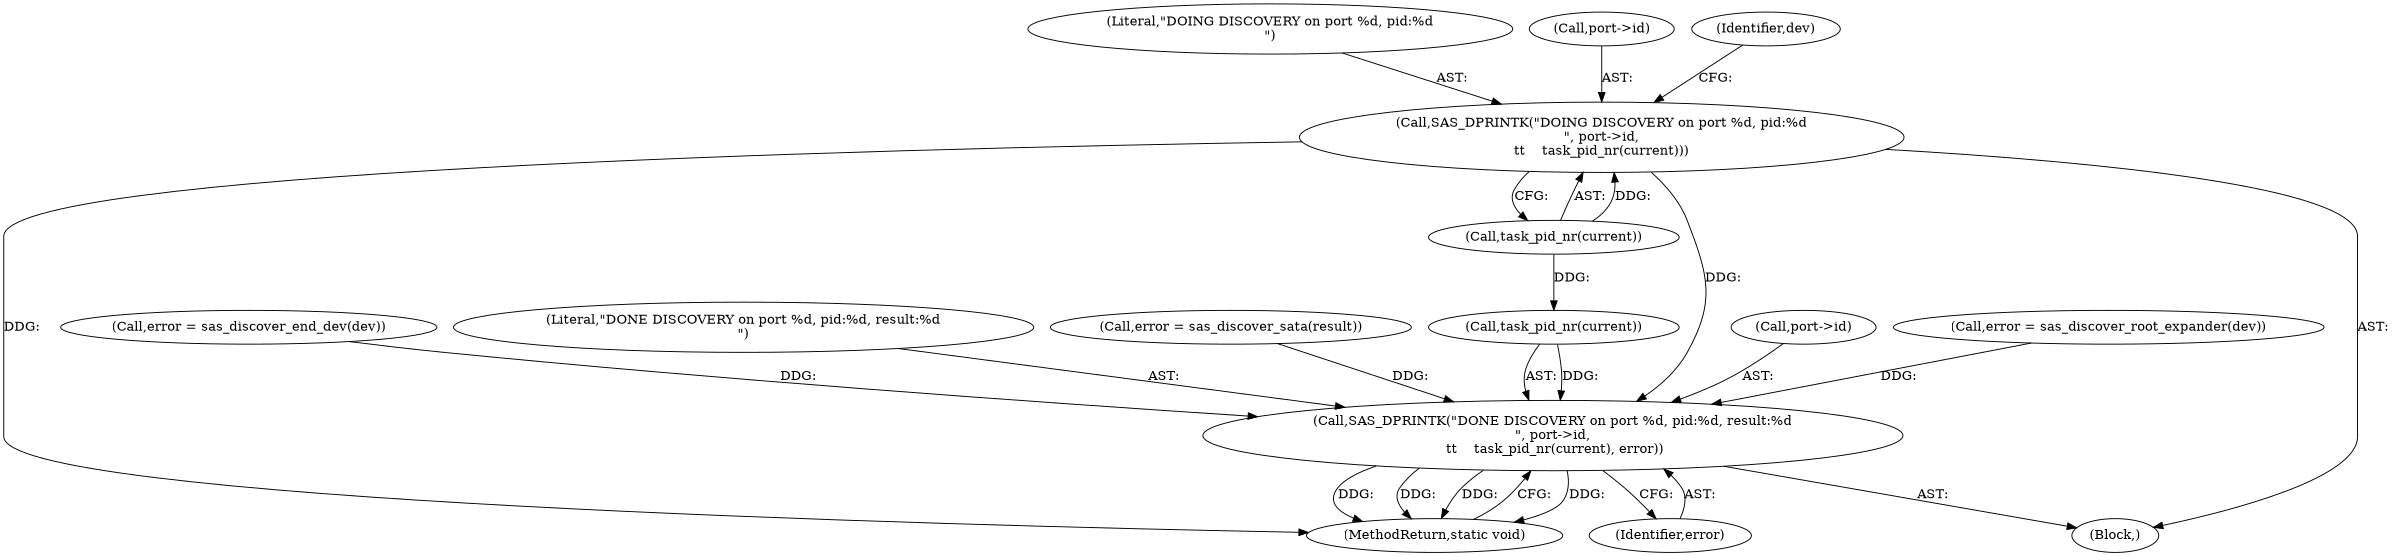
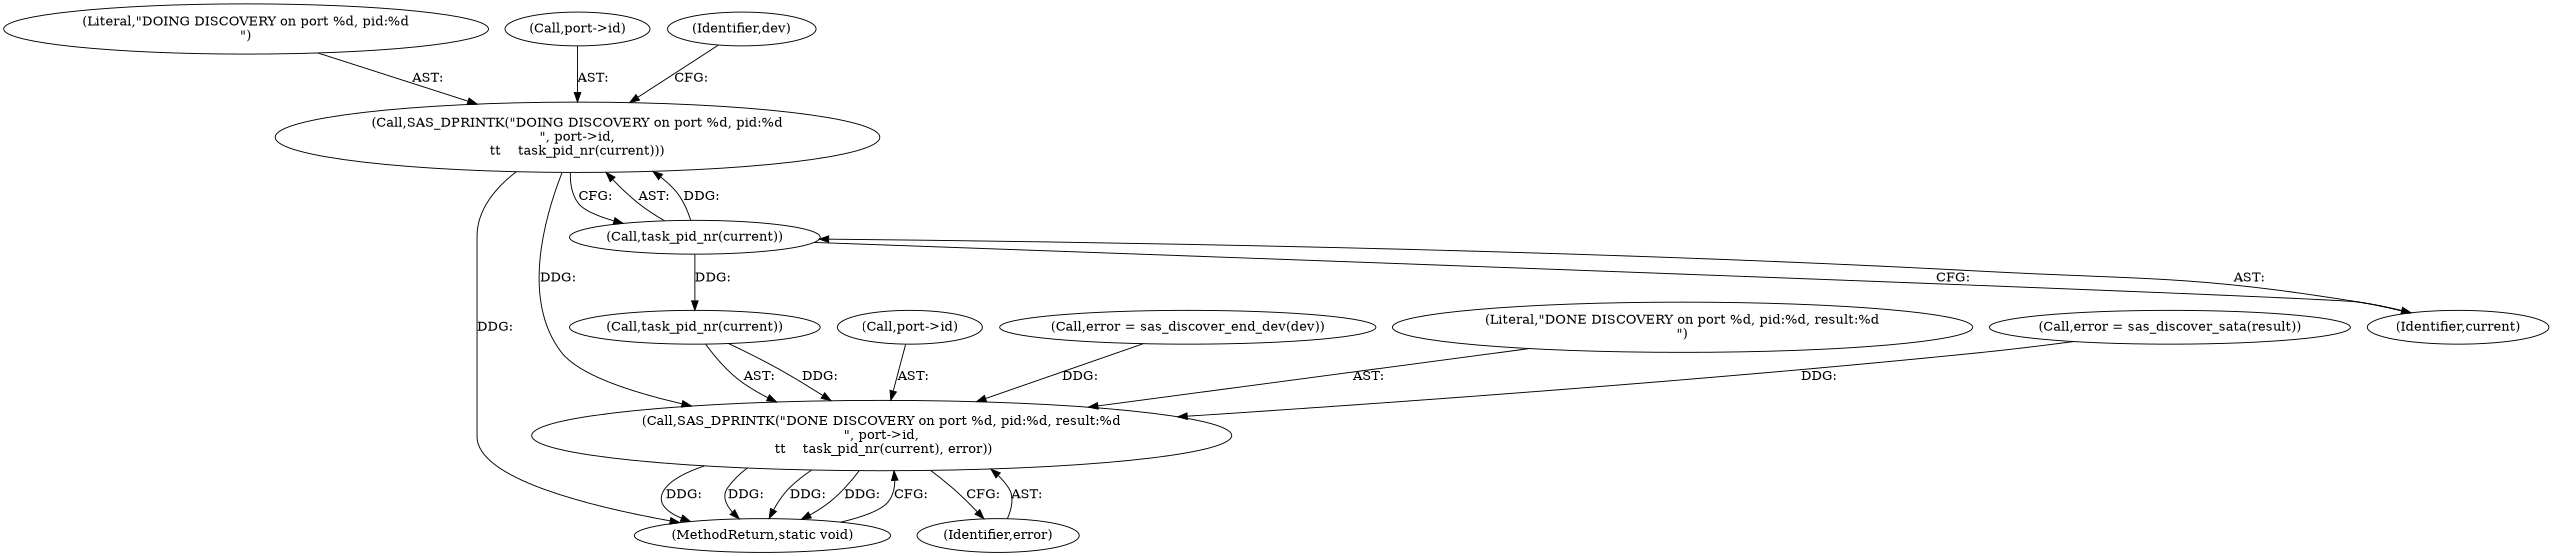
  digraph {
    n1 [label="(Call,SAS_DPRINTK(\"DOING DISCOVERY on port %d, pid:%d\n\", port->id,\n\t\t    task_pid_nr(current)))"]
    n2 [label="(Call,task_pid_nr(current))"]
    n3 [label="(Call,SAS_DPRINTK(\"DONE DISCOVERY on port %d, pid:%d, result:%d\n\", port->id,\n \t\t    task_pid_nr(current), error))"]
    n4 [label="(MethodReturn,static void)"]
-   n5 [label="(Block,)"]
    n6 [label="(Call,task_pid_nr(current))"]
+   n7 [label="(Identifier,current)"]
    n8 [label="(Identifier,error)"]
    n9 [label="(Call,port->id)"]
-   n10 [label="(Call,error = sas_discover_root_expander(dev))"]
    n11 [label="(Literal,\"DOING DISCOVERY on port %d, pid:%d\n\")"]
    n12 [label="(Call,port->id)"]
    n13 [label="(Call,error = sas_discover_end_dev(dev))"]
    n14 [label="(Literal,\"DONE DISCOVERY on port %d, pid:%d, result:%d\n\")"]
    n15 [label="(Identifier,dev)"]
    n16 [label="(Call,error = sas_discover_sata(result))"]
    n1 -> n2 [label="CFG: "]
    n1 -> n3 [label="DDG: "]
    n1 -> n4 [label="DDG: "]
-   n1 -> n5 [label="AST: "]
    n2 -> n1 [label="AST: "]
    n2 -> n1 [label="DDG: "]
    n2 -> n6 [label="DDG: "]
+   n2 -> n7 [label="CFG: "]
    n3 -> n4 [label="DDG: "]
    n3 -> n4 [label="DDG: "]
    n3 -> n4 [label="DDG: "]
    n3 -> n4 [label="DDG: "]
-   n3 -> n5 [label="AST: "]
    n3 -> n8 [label="CFG: "]
    n4 -> n3 [label="CFG: "]
    n6 -> n3 [label="AST: "]
    n6 -> n3 [label="DDG: "]
+   n7 -> n2 [label="AST: "]
    n8 -> n3 [label="AST: "]
    n9 -> n3 [label="AST: "]
-   n10 -> n3 [label="DDG: "]
    n11 -> n1 [label="AST: "]
    n12 -> n1 [label="AST: "]
    n13 -> n3 [label="DDG: "]
    n14 -> n3 [label="AST: "]
    n15 -> n1 [label="CFG: "]
    n16 -> n3 [label="DDG: "]
  }
